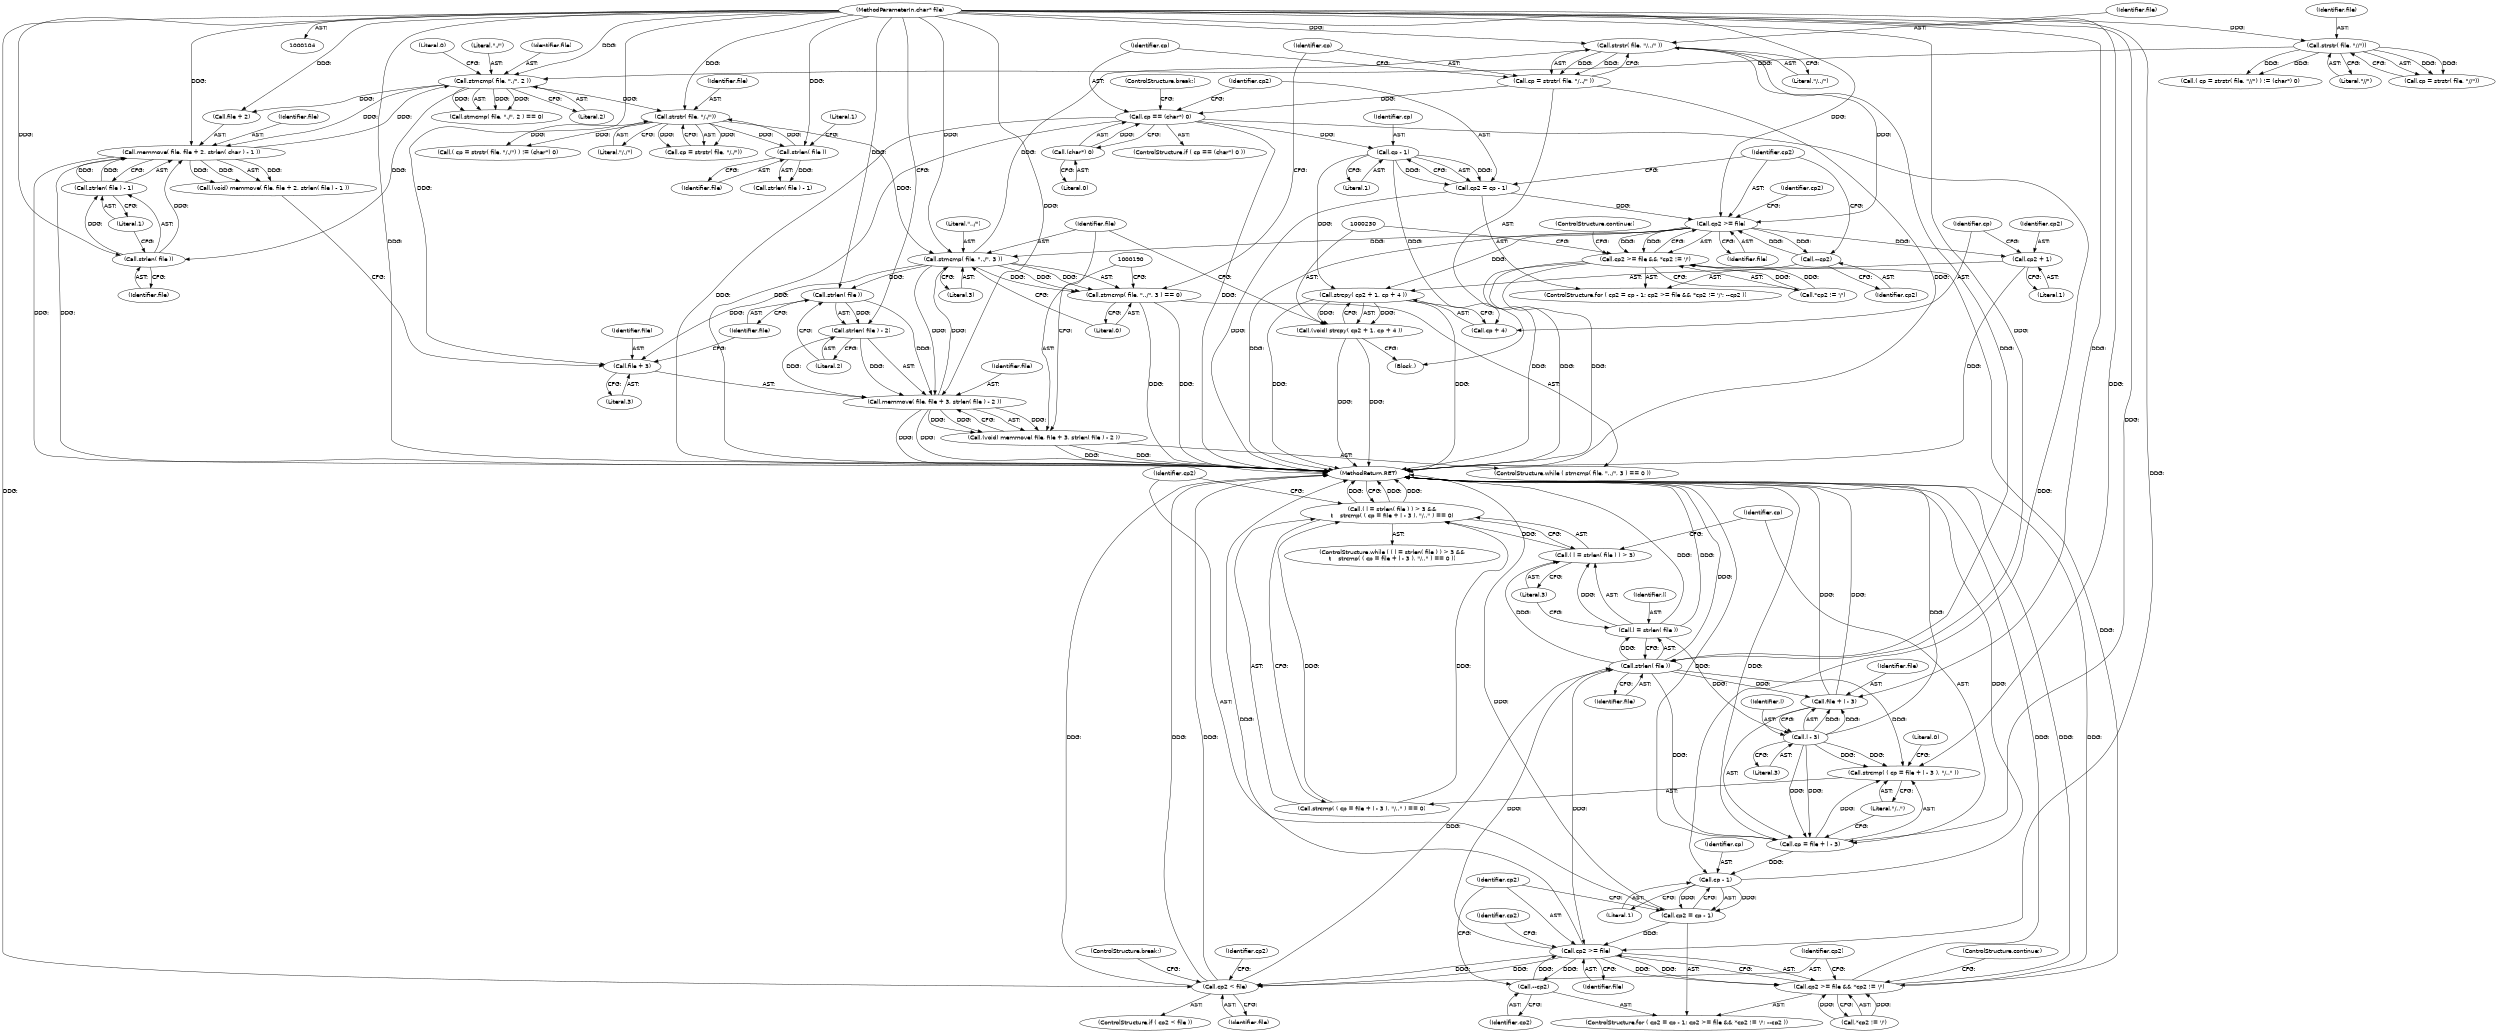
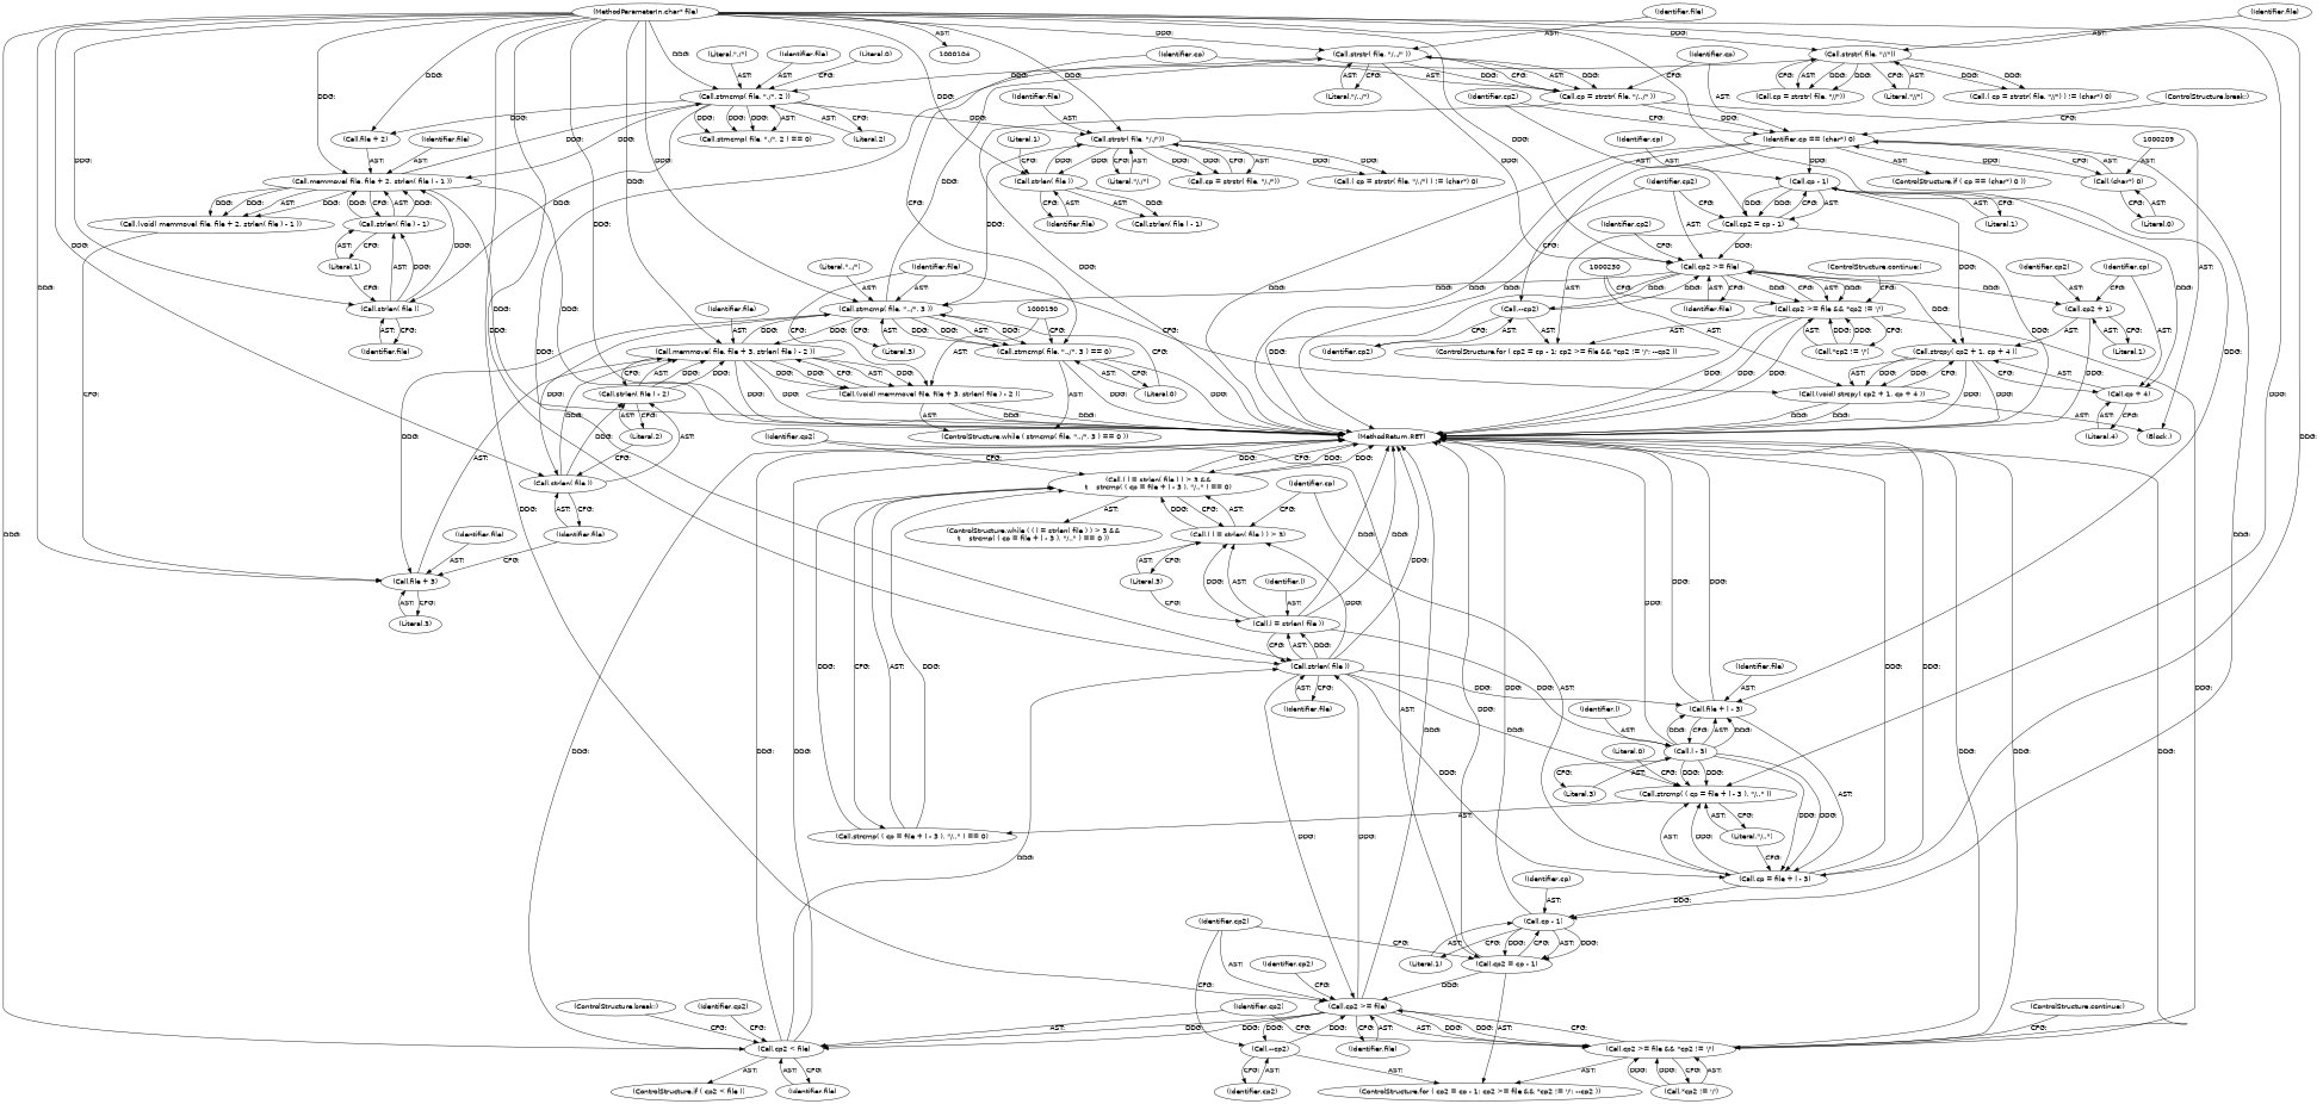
  digraph {
    fontname="DejaVu Sans"
    node [fontname="DejaVu Sans"]
    edge [fontname="DejaVu Sans"]
    n1 [label="(Call,strstr( file, \"/../\" ))"]
    n2 [label="(Call,cp2 >= file)"]
    n3 [label="(Call,cp = strstr( file, \"/../\" ))"]
    n4 [label="(Call,strlen( file ))"]
    n5 [label="(Literal,\"/../\")"]
    n6 [label="(Call,strncmp( file, \"../\", 3 ))"]
    n7 [label="(MethodReturn,RET)"]
    n8 [label="(Call,--cp2)"]
    n9 [label="(Call,cp2 >= file && *cp2 != '/')"]
    n10 [label="(Call,strcpy( cp2 + 1, cp + 4 ))"]
    n11 [label="(Call,cp2 + 1)"]
    n12 [label="(Identifier,file)"]
-   n13 [label="(Call,cp == (char*) 0)"]
+   n13 [label="(Identifier,cp == (char*) 0)"]
    n14 [label="(Block,)"]
    n15 [label="(Call,strcmp( ( cp = file + l - 3 ), \"/..\" ))"]
    n16 [label="(Call,cp = file + l - 3)"]
    n17 [label="(Call,cp2 >= file)"]
    n18 [label="(Call,file + l - 3)"]
    n19 [label="(Call,( l = strlen( file ) ) > 3)"]
    n20 [label="(Call,l = strlen( file ))"]
    n21 [label="(Identifier,file)"]
    n22 [label="(Call,memmove( file, file + 3, strlen( file ) - 2 ))"]
    n23 [label="(Call,strlen( file ))"]
    n24 [label="(Call,strncmp( file, \"../\", 3 ) == 0)"]
    n25 [label="(Call,file + 3)"]
    n26 [label="(Literal,3)"]
    n27 [label="(Call,strlen( file ) - 2)"]
    n28 [label="(Call,(void) memmove( file, file + 3, strlen( file ) - 2 ))"]
    n29 [label="(Identifier,file)"]
    n30 [label="(ControlStructure,while ( strncmp( file, \"../\", 3 ) == 0 ))"]
    n31 [label="(Literal,0)"]
    n32 [label="(Literal,3)"]
    n33 [label="(Call,strstr( file, \"/./\"))"]
    n34 [label="(Call,strlen( file ))"]
    n35 [label="(Call,cp = strstr( file, \"/./\"))"]
    n36 [label="(Call,( cp = strstr( file, \"/./\") ) != (char*) 0)"]
    n37 [label="(Literal,\"/./\")"]
    n38 [label="(Identifier,file)"]
    n39 [label="(Call,strlen( file ) - 1)"]
    n40 [label="(MethodParameterIn,char* file)"]
    n41 [label="(Call,strncmp( file, \"./\", 2 ))"]
-   n42 [label="(Call,memmove( file, file + 2, strlen( char ) - 1 ))"]
+   n42 [label="(Call,memmove( file, file + 2, strlen( file ) - 1 ))"]
    n43 [label="(Call,strlen( file ))"]
    n44 [label="(Call,strstr( file, \"//\"))"]
    n45 [label="(Call,cp2 < file)"]
    n46 [label="(Call,file + 2)"]
    1000104
    n48 [label="(Literal,2)"]
    n49 [label="(Call,strncmp( file, \"./\", 2 ) == 0)"]
    n50 [label="(Call,strlen( file ) - 1)"]
    n51 [label="(Call,(void) memmove( file, file + 2, strlen( file ) - 1 ))"]
    n52 [label="(Identifier,file)"]
    n53 [label="(Literal,\"//\")"]
    n54 [label="(Call,( cp = strstr( file, \"//\") ) != (char*) 0)"]
    n55 [label="(Call,cp = strstr( file, \"//\"))"]
    n56 [label="(Call,strcmp( ( cp = file + l - 3 ), \"/..\" ) == 0)"]
    n57 [label="(Literal,\"/..\")"]
    n58 [label="(Call,cp - 1)"]
    n59 [label="(Call,cp2 >= file && *cp2 != '/')"]
    n60 [label="(Call,--cp2)"]
    n61 [label="(Identifier,file)"]
    n62 [label="(ControlStructure,if ( cp2 < file ))"]
    n63 [label="(Identifier,file)"]
    n64 [label="(Call,l - 3)"]
    n65 [label="(Call,( l = strlen( file ) ) > 3 &&\n\t    strcmp( ( cp = file + l - 3 ), \"/..\" ) == 0)"]
    n66 [label="(Literal,1)"]
    n67 [label="(ControlStructure,for ( cp2 = cp - 1; cp2 >= file && *cp2 != '/'; --cp2 ))"]
    n68 [label="(Identifier,cp2)"]
    n69 [label="(Call,*cp2 != '/')"]
    n70 [label="(Call,cp + 4)"]
    n71 [label="(Call,(void) strcpy( cp2 + 1, cp + 4 ))"]
    n72 [label="(Literal,1)"]
    n73 [label="(Call,cp2 = cp - 1)"]
    n74 [label="(Call,cp - 1)"]
    n75 [label="(Literal,1)"]
+   n76 [label="(Literal,4)"]
    n77 [label="(Call,(char*) 0)"]
    n78 [label="(ControlStructure,if ( cp == (char*) 0 ))"]
    n79 [label="(Literal,0)"]
    n80 [label="(Call,cp2 = cp - 1)"]
    n81 [label="(Literal,1)"]
    n82 [label="(Literal,2)"]
    n83 [label="(Literal,3)"]
    n84 [label="(ControlStructure,while ( ( l = strlen( file ) ) > 3 &&\n\t    strcmp( ( cp = file + l - 3 ), \"/..\" ) == 0 ))"]
    n85 [label="(Literal,3)"]
    n86 [label="(ControlStructure,for ( cp2 = cp - 1; cp2 >= file && *cp2 != '/'; --cp2 ))"]
    n87 [label="(Call,*cp2 != '/')"]
    n88 [label="(Identifier,cp2)"]
    n89 [label="(Identifier,l)"]
    n90 [label="(Identifier,cp2)"]
    n91 [label="(Identifier,file)"]
    n92 [label="(Literal,\"../\")"]
    n93 [label="(Identifier,cp2)"]
    n94 [label="(Identifier,cp2)"]
    n95 [label="(ControlStructure,break;)"]
    n96 [label="(ControlStructure,continue;)"]
    n97 [label="(Identifier,cp2)"]
    n98 [label="(Identifier,file)"]
    n99 [label="(Literal,1)"]
    n100 [label="(Literal,\"./\")"]
    n101 [label="(Identifier,cp)"]
    n102 [label="(Identifier,file)"]
    n103 [label="(Literal,0)"]
    n104 [label="(Identifier,file)"]
    n105 [label="(Identifier,file)"]
    n106 [label="(Identifier,cp)"]
    n107 [label="(Identifier,file)"]
    n108 [label="(Identifier,cp2)"]
    n109 [label="(ControlStructure,break;)"]
    n110 [label="(Identifier,cp2)"]
    n111 [label="(Identifier,cp)"]
    n112 [label="(Literal,0)"]
    n113 [label="(Identifier,cp2)"]
    n114 [label="(Identifier,l)"]
    n115 [label="(ControlStructure,continue;)"]
    n116 [label="(Identifier,cp)"]
    n117 [label="(Identifier,file)"]
    n118 [label="(Identifier,cp2)"]
    n119 [label="(Identifier,file)"]
    n120 [label="(Identifier,cp2)"]
    n121 [label="(Identifier,cp)"]
    n122 [label="(Identifier,cp)"]
    n123 [label="(Identifier,file)"]
+   1000209
    1000190
    1000230
    n1 -> n2 [label="DDG: "]
    n1 -> n3 [label="AST: "]
    n1 -> n3 [label="DDG: "]
    n1 -> n3 [label="DDG: "]
    n1 -> n4 [label="DDG: "]
    n1 -> n5 [label="CFG: "]
    n2 -> n6 [label="DDG: "]
    n2 -> n7 [label="DDG: "]
    n2 -> n8 [label="DDG: "]
    n2 -> n9 [label="AST: "]
    n2 -> n9 [label="DDG: "]
    n2 -> n9 [label="DDG: "]
    n2 -> n10 [label="DDG: "]
    n2 -> n11 [label="DDG: "]
    n2 -> n12 [label="CFG: "]
    n3 -> n1 [label="CFG: "]
    n3 -> n7 [label="DDG: "]
    n3 -> n13 [label="DDG: "]
    n3 -> n14 [label="AST: "]
    n4 -> n7 [label="DDG: "]
    n4 -> n15 [label="DDG: "]
    n4 -> n16 [label="DDG: "]
    n4 -> n17 [label="DDG: "]
    n4 -> n18 [label="DDG: "]
    n4 -> n19 [label="DDG: "]
    n4 -> n20 [label="AST: "]
    n4 -> n20 [label="DDG: "]
    n4 -> n21 [label="CFG: "]
    n5 -> n1 [label="AST: "]
    n6 -> n1 [label="DDG: "]
    n6 -> n22 [label="DDG: "]
    n6 -> n23 [label="DDG: "]
    n6 -> n24 [label="AST: "]
    n6 -> n24 [label="DDG: "]
    n6 -> n24 [label="DDG: "]
    n6 -> n24 [label="DDG: "]
    n6 -> n25 [label="DDG: "]
    n6 -> n26 [label="CFG: "]
    n7 -> n65 [label="CFG: "]
    n8 -> n2 [label="DDG: "]
    n8 -> n67 [label="AST: "]
    n8 -> n68 [label="CFG: "]
    n9 -> n2 [label="CFG: "]
    n9 -> n7 [label="DDG: "]
    n9 -> n7 [label="DDG: "]
    n9 -> n7 [label="DDG: "]
    n9 -> n59 [label="DDG: "]
    n9 -> n67 [label="AST: "]
    n9 -> n69 [label="CFG: "]
    n10 -> n7 [label="DDG: "]
    n10 -> n7 [label="DDG: "]
    n10 -> n70 [label="CFG: "]
    n10 -> n71 [label="AST: "]
    n10 -> n71 [label="DDG: "]
    n10 -> n71 [label="DDG: "]
    n11 -> n7 [label="DDG: "]
    n11 -> n10 [label="AST: "]
    n11 -> n72 [label="CFG: "]
    n12 -> n2 [label="AST: "]
    n13 -> n7 [label="DDG: "]
    n13 -> n7 [label="DDG: "]
    n13 -> n7 [label="DDG: "]
    n13 -> n58 [label="DDG: "]
    n13 -> n74 [label="DDG: "]
    n13 -> n77 [label="CFG: "]
    n13 -> n78 [label="AST: "]
    n15 -> n56 [label="AST: "]
    n15 -> n57 [label="CFG: "]
    n16 -> n7 [label="DDG: "]
    n16 -> n7 [label="DDG: "]
    n16 -> n15 [label="AST: "]
    n16 -> n15 [label="DDG: "]
    n16 -> n58 [label="DDG: "]
    n17 -> n4 [label="DDG: "]
    n17 -> n7 [label="DDG: "]
    n17 -> n45 [label="DDG: "]
    n17 -> n45 [label="DDG: "]
    n17 -> n59 [label="AST: "]
    n17 -> n59 [label="DDG: "]
    n17 -> n59 [label="DDG: "]
    n17 -> n60 [label="DDG: "]
    n17 -> n61 [label="CFG: "]
    n18 -> n7 [label="DDG: "]
    n18 -> n7 [label="DDG: "]
    n18 -> n16 [label="AST: "]
    n18 -> n64 [label="CFG: "]
    n19 -> n65 [label="AST: "]
    n19 -> n65 [label="DDG: "]
    n19 -> n83 [label="CFG: "]
    n20 -> n4 [label="CFG: "]
    n20 -> n7 [label="DDG: "]
    n20 -> n7 [label="DDG: "]
    n20 -> n19 [label="AST: "]
    n20 -> n19 [label="DDG: "]
    n20 -> n64 [label="DDG: "]
    n21 -> n4 [label="AST: "]
    n22 -> n6 [label="DDG: "]
    n22 -> n7 [label="DDG: "]
    n22 -> n7 [label="DDG: "]
-   n40 -> n27 [label="CFG: "]
+   n22 -> n27 [label="CFG: "]
    n22 -> n28 [label="AST: "]
    n22 -> n28 [label="DDG: "]
    n22 -> n28 [label="DDG: "]
    n22 -> n28 [label="DDG: "]
    n23 -> n22 [label="DDG: "]
    n23 -> n27 [label="AST: "]
    n23 -> n27 [label="DDG: "]
    n23 -> n29 [label="CFG: "]
    n24 -> n7 [label="DDG: "]
    n24 -> n7 [label="DDG: "]
    n24 -> n30 [label="AST: "]
    n24 -> n31 [label="CFG: "]
    n25 -> n22 [label="AST: "]
    n25 -> n32 [label="CFG: "]
    n26 -> n6 [label="AST: "]
    n27 -> n22 [label="AST: "]
    n27 -> n22 [label="DDG: "]
    n27 -> n22 [label="DDG: "]
    n27 -> n82 [label="CFG: "]
    n28 -> n7 [label="DDG: "]
    n28 -> n7 [label="DDG: "]
    n28 -> n22 [label="CFG: "]
    n28 -> n30 [label="AST: "]
    n29 -> n23 [label="AST: "]
    n29 -> n25 [label="CFG: "]
    n31 -> n6 [label="CFG: "]
    n31 -> n24 [label="AST: "]
    n32 -> n25 [label="AST: "]
    n33 -> n6 [label="DDG: "]
    n33 -> n34 [label="DDG: "]
    n33 -> n35 [label="AST: "]
    n33 -> n35 [label="DDG: "]
    n33 -> n35 [label="DDG: "]
    n33 -> n36 [label="DDG: "]
    n33 -> n36 [label="DDG: "]
    n33 -> n37 [label="CFG: "]
    n34 -> n33 [label="DDG: "]
    n34 -> n38 [label="CFG: "]
    n34 -> n39 [label="AST: "]
    n34 -> n39 [label="DDG: "]
    n35 -> n33 [label="CFG: "]
    n37 -> n33 [label="AST: "]
    n38 -> n34 [label="AST: "]
    n40 -> n1 [label="DDG: "]
    n40 -> n2 [label="DDG: "]
    n40 -> n4 [label="DDG: "]
    n40 -> n6 [label="DDG: "]
    n40 -> n7 [label="DDG: "]
    n40 -> n15 [label="DDG: "]
    n40 -> n16 [label="DDG: "]
    n40 -> n17 [label="DDG: "]
    n40 -> n18 [label="DDG: "]
    n40 -> n22 [label="DDG: "]
    n40 -> n23 [label="DDG: "]
    n40 -> n25 [label="DDG: "]
    n40 -> n33 [label="DDG: "]
    n40 -> n34 [label="DDG: "]
    n40 -> n41 [label="DDG: "]
    n40 -> n42 [label="DDG: "]
    n40 -> n43 [label="DDG: "]
    n40 -> n44 [label="DDG: "]
    n40 -> n45 [label="DDG: "]
    n40 -> n46 [label="DDG: "]
    n40 -> 1000104 [label="AST: "]
    n41 -> n33 [label="DDG: "]
    n41 -> n42 [label="DDG: "]
    n41 -> n43 [label="DDG: "]
    n41 -> n46 [label="DDG: "]
    n41 -> n48 [label="CFG: "]
    n41 -> n49 [label="AST: "]
    n41 -> n49 [label="DDG: "]
    n41 -> n49 [label="DDG: "]
    n41 -> n49 [label="DDG: "]
    n42 -> n7 [label="DDG: "]
    n42 -> n7 [label="DDG: "]
    n42 -> n41 [label="DDG: "]
    n42 -> n50 [label="CFG: "]
    n42 -> n51 [label="AST: "]
    n42 -> n51 [label="DDG: "]
    n42 -> n51 [label="DDG: "]
    n42 -> n51 [label="DDG: "]
    n43 -> n42 [label="DDG: "]
    n43 -> n50 [label="AST: "]
    n43 -> n50 [label="DDG: "]
    n43 -> n52 [label="CFG: "]
    n44 -> n41 [label="DDG: "]
    n44 -> n53 [label="CFG: "]
    n44 -> n54 [label="DDG: "]
    n44 -> n54 [label="DDG: "]
    n44 -> n55 [label="AST: "]
    n44 -> n55 [label="DDG: "]
    n44 -> n55 [label="DDG: "]
    n45 -> n4 [label="DDG: "]
    n45 -> n7 [label="DDG: "]
    n45 -> n7 [label="DDG: "]
    n45 -> n7 [label="DDG: "]
    n45 -> n62 [label="AST: "]
    n45 -> n63 [label="CFG: "]
    n46 -> n42 [label="AST: "]
    n48 -> n41 [label="AST: "]
    n50 -> n42 [label="AST: "]
    n50 -> n42 [label="DDG: "]
    n50 -> n42 [label="DDG: "]
    n50 -> n66 [label="CFG: "]
    n51 -> n25 [label="CFG: "]
    n52 -> n43 [label="AST: "]
    n53 -> n44 [label="AST: "]
    n55 -> n44 [label="CFG: "]
    n56 -> n65 [label="AST: "]
    n56 -> n65 [label="DDG: "]
    n56 -> n65 [label="DDG: "]
    n57 -> n15 [label="AST: "]
    n57 -> n16 [label="CFG: "]
    n58 -> n7 [label="DDG: "]
    n58 -> n80 [label="AST: "]
    n58 -> n80 [label="DDG: "]
    n58 -> n80 [label="DDG: "]
    n58 -> n81 [label="CFG: "]
    n59 -> n7 [label="DDG: "]
    n59 -> n7 [label="DDG: "]
    n59 -> n7 [label="DDG: "]
    n59 -> n17 [label="CFG: "]
    n59 -> n86 [label="AST: "]
    n59 -> n87 [label="CFG: "]
    n60 -> n17 [label="DDG: "]
    n60 -> n86 [label="AST: "]
    n60 -> n88 [label="CFG: "]
    n61 -> n17 [label="AST: "]
    n63 -> n45 [label="AST: "]
    n64 -> n7 [label="DDG: "]
    n64 -> n15 [label="DDG: "]
    n64 -> n15 [label="DDG: "]
    n64 -> n16 [label="DDG: "]
    n64 -> n16 [label="DDG: "]
    n64 -> n18 [label="AST: "]
    n64 -> n18 [label="DDG: "]
    n64 -> n18 [label="DDG: "]
    n64 -> n85 [label="CFG: "]
    n65 -> n7 [label="DDG: "]
    n65 -> n7 [label="DDG: "]
    n65 -> n7 [label="DDG: "]
    n65 -> n19 [label="CFG: "]
    n65 -> n56 [label="CFG: "]
    n65 -> n84 [label="AST: "]
    n66 -> n43 [label="CFG: "]
    n66 -> n50 [label="AST: "]
    n68 -> n8 [label="AST: "]
    n69 -> n9 [label="AST: "]
    n69 -> n9 [label="DDG: "]
    n69 -> n9 [label="DDG: "]
    n70 -> n10 [label="AST: "]
+   n70 -> n76 [label="CFG: "]
    n71 -> n7 [label="DDG: "]
    n71 -> n7 [label="DDG: "]
    n71 -> n10 [label="CFG: "]
-   n71 -> n14 [label="CFG: "]
+   n71 -> n14 [label="AST: "]
    n72 -> n11 [label="AST: "]
    n73 -> n2 [label="DDG: "]
    n73 -> n7 [label="DDG: "]
    n73 -> n67 [label="AST: "]
    n73 -> n74 [label="CFG: "]
    n74 -> n10 [label="DDG: "]
    n74 -> n70 [label="DDG: "]
    n74 -> n73 [label="AST: "]
    n74 -> n73 [label="DDG: "]
    n74 -> n73 [label="DDG: "]
    n74 -> n75 [label="CFG: "]
    n75 -> n74 [label="AST: "]
+   n76 -> n70 [label="AST: "]
    n77 -> n13 [label="AST: "]
    n77 -> n13 [label="DDG: "]
    n77 -> n79 [label="CFG: "]
    n79 -> n77 [label="AST: "]
    n80 -> n7 [label="DDG: "]
    n80 -> n17 [label="DDG: "]
    n80 -> n58 [label="CFG: "]
    n80 -> n86 [label="AST: "]
    n81 -> n58 [label="AST: "]
    n82 -> n23 [label="CFG: "]
    n82 -> n27 [label="AST: "]
    n83 -> n19 [label="AST: "]
    n83 -> n20 [label="CFG: "]
    n85 -> n64 [label="AST: "]
    n87 -> n59 [label="AST: "]
    n87 -> n59 [label="DDG: "]
    n87 -> n59 [label="DDG: "]
    n88 -> n60 [label="AST: "]
    n89 -> n20 [label="AST: "]
    n90 -> n2 [label="AST: "]
    n90 -> n8 [label="CFG: "]
    n90 -> n73 [label="CFG: "]
    n91 -> n42 [label="AST: "]
    n92 -> n6 [label="AST: "]
    n93 -> n17 [label="CFG: "]
    n94 -> n45 [label="AST: "]
    n94 -> n59 [label="CFG: "]
    n95 -> n13 [label="CFG: "]
    n96 -> n9 [label="CFG: "]
    n97 -> n11 [label="AST: "]
    n98 -> n44 [label="AST: "]
    n99 -> n34 [label="CFG: "]
    n100 -> n41 [label="AST: "]
    n101 -> n11 [label="CFG: "]
    n101 -> n70 [label="AST: "]
    n102 -> n41 [label="AST: "]
    n103 -> n15 [label="CFG: "]
    n104 -> n18 [label="AST: "]
    n105 -> n33 [label="AST: "]
    n106 -> n74 [label="AST: "]
    n107 -> n22 [label="AST: "]
    n108 -> n65 [label="CFG: "]
    n108 -> n80 [label="AST: "]
    n109 -> n45 [label="CFG: "]
    n110 -> n2 [label="CFG: "]
    n111 -> n16 [label="AST: "]
    n111 -> n19 [label="CFG: "]
    n112 -> n41 [label="CFG: "]
    n113 -> n45 [label="CFG: "]
    n114 -> n64 [label="AST: "]
    n115 -> n59 [label="CFG: "]
    n116 -> n58 [label="AST: "]
    n117 -> n25 [label="AST: "]
    n118 -> n13 [label="CFG: "]
    n118 -> n73 [label="AST: "]
    n119 -> n1 [label="AST: "]
    n120 -> n17 [label="AST: "]
    n120 -> n60 [label="CFG: "]
    n120 -> n80 [label="CFG: "]
    n121 -> n3 [label="CFG: "]
    n121 -> n13 [label="AST: "]
    n122 -> n3 [label="AST: "]
    n122 -> n24 [label="CFG: "]
    n123 -> n6 [label="AST: "]
    n123 -> n28 [label="CFG: "]
    n123 -> n71 [label="CFG: "]
+   1000209 -> n77 [label="AST: "]
    1000190 -> n24 [label="CFG: "]
    1000190 -> n28 [label="AST: "]
    1000230 -> n9 [label="CFG: "]
    1000230 -> n71 [label="AST: "]
  }
